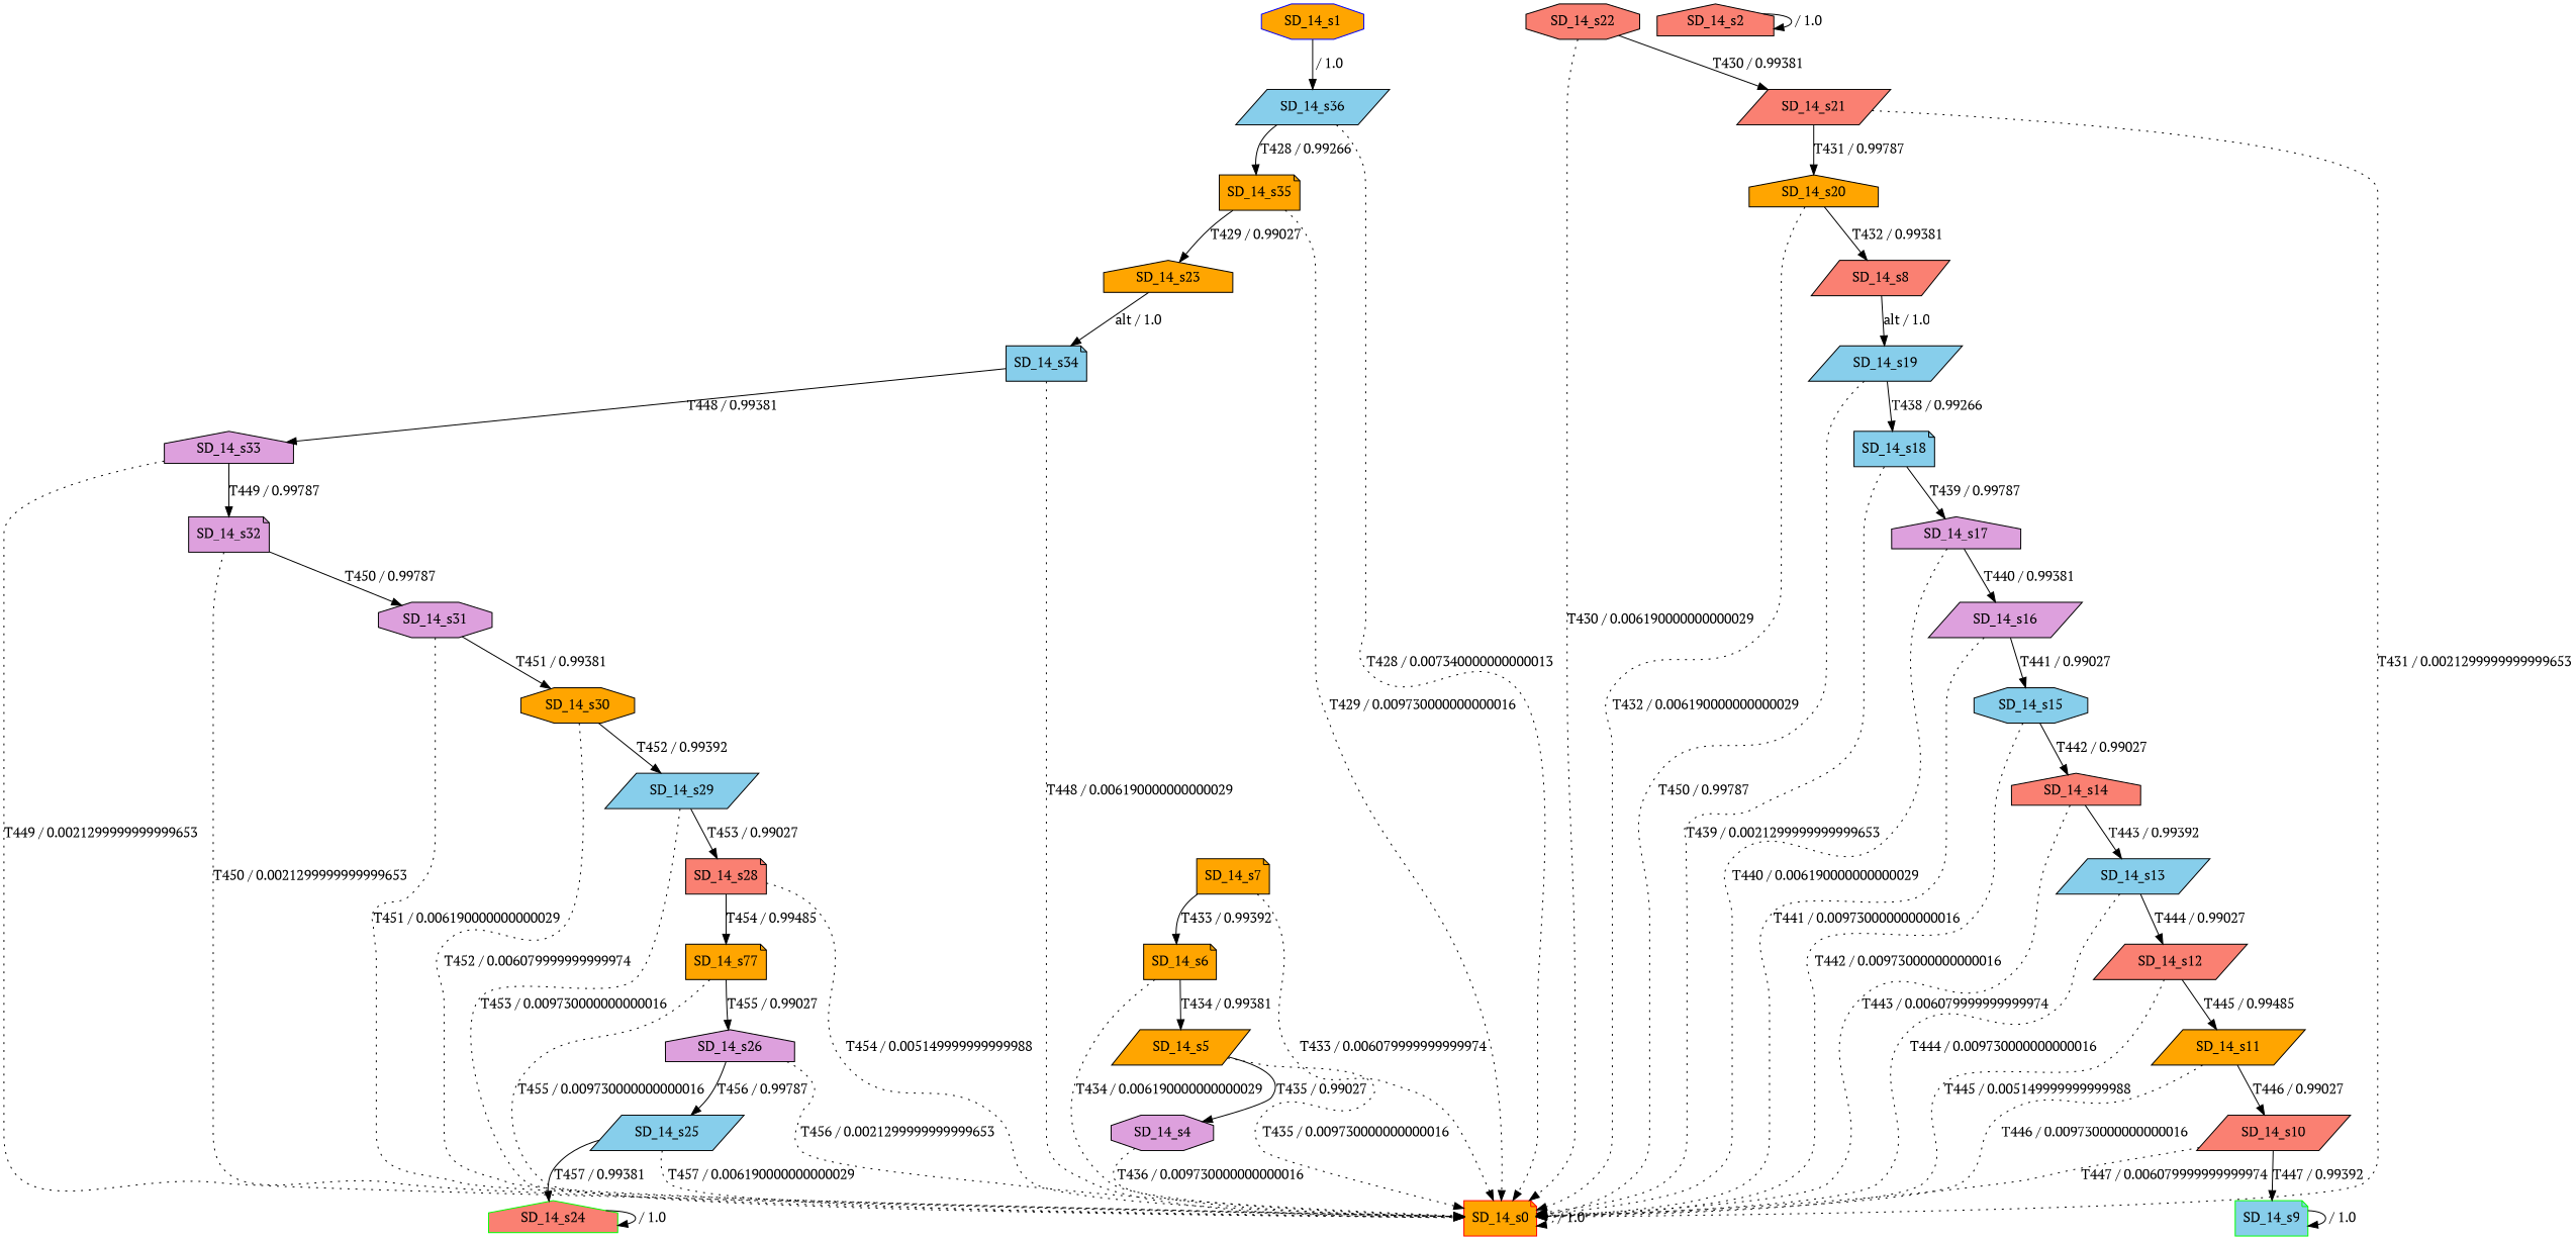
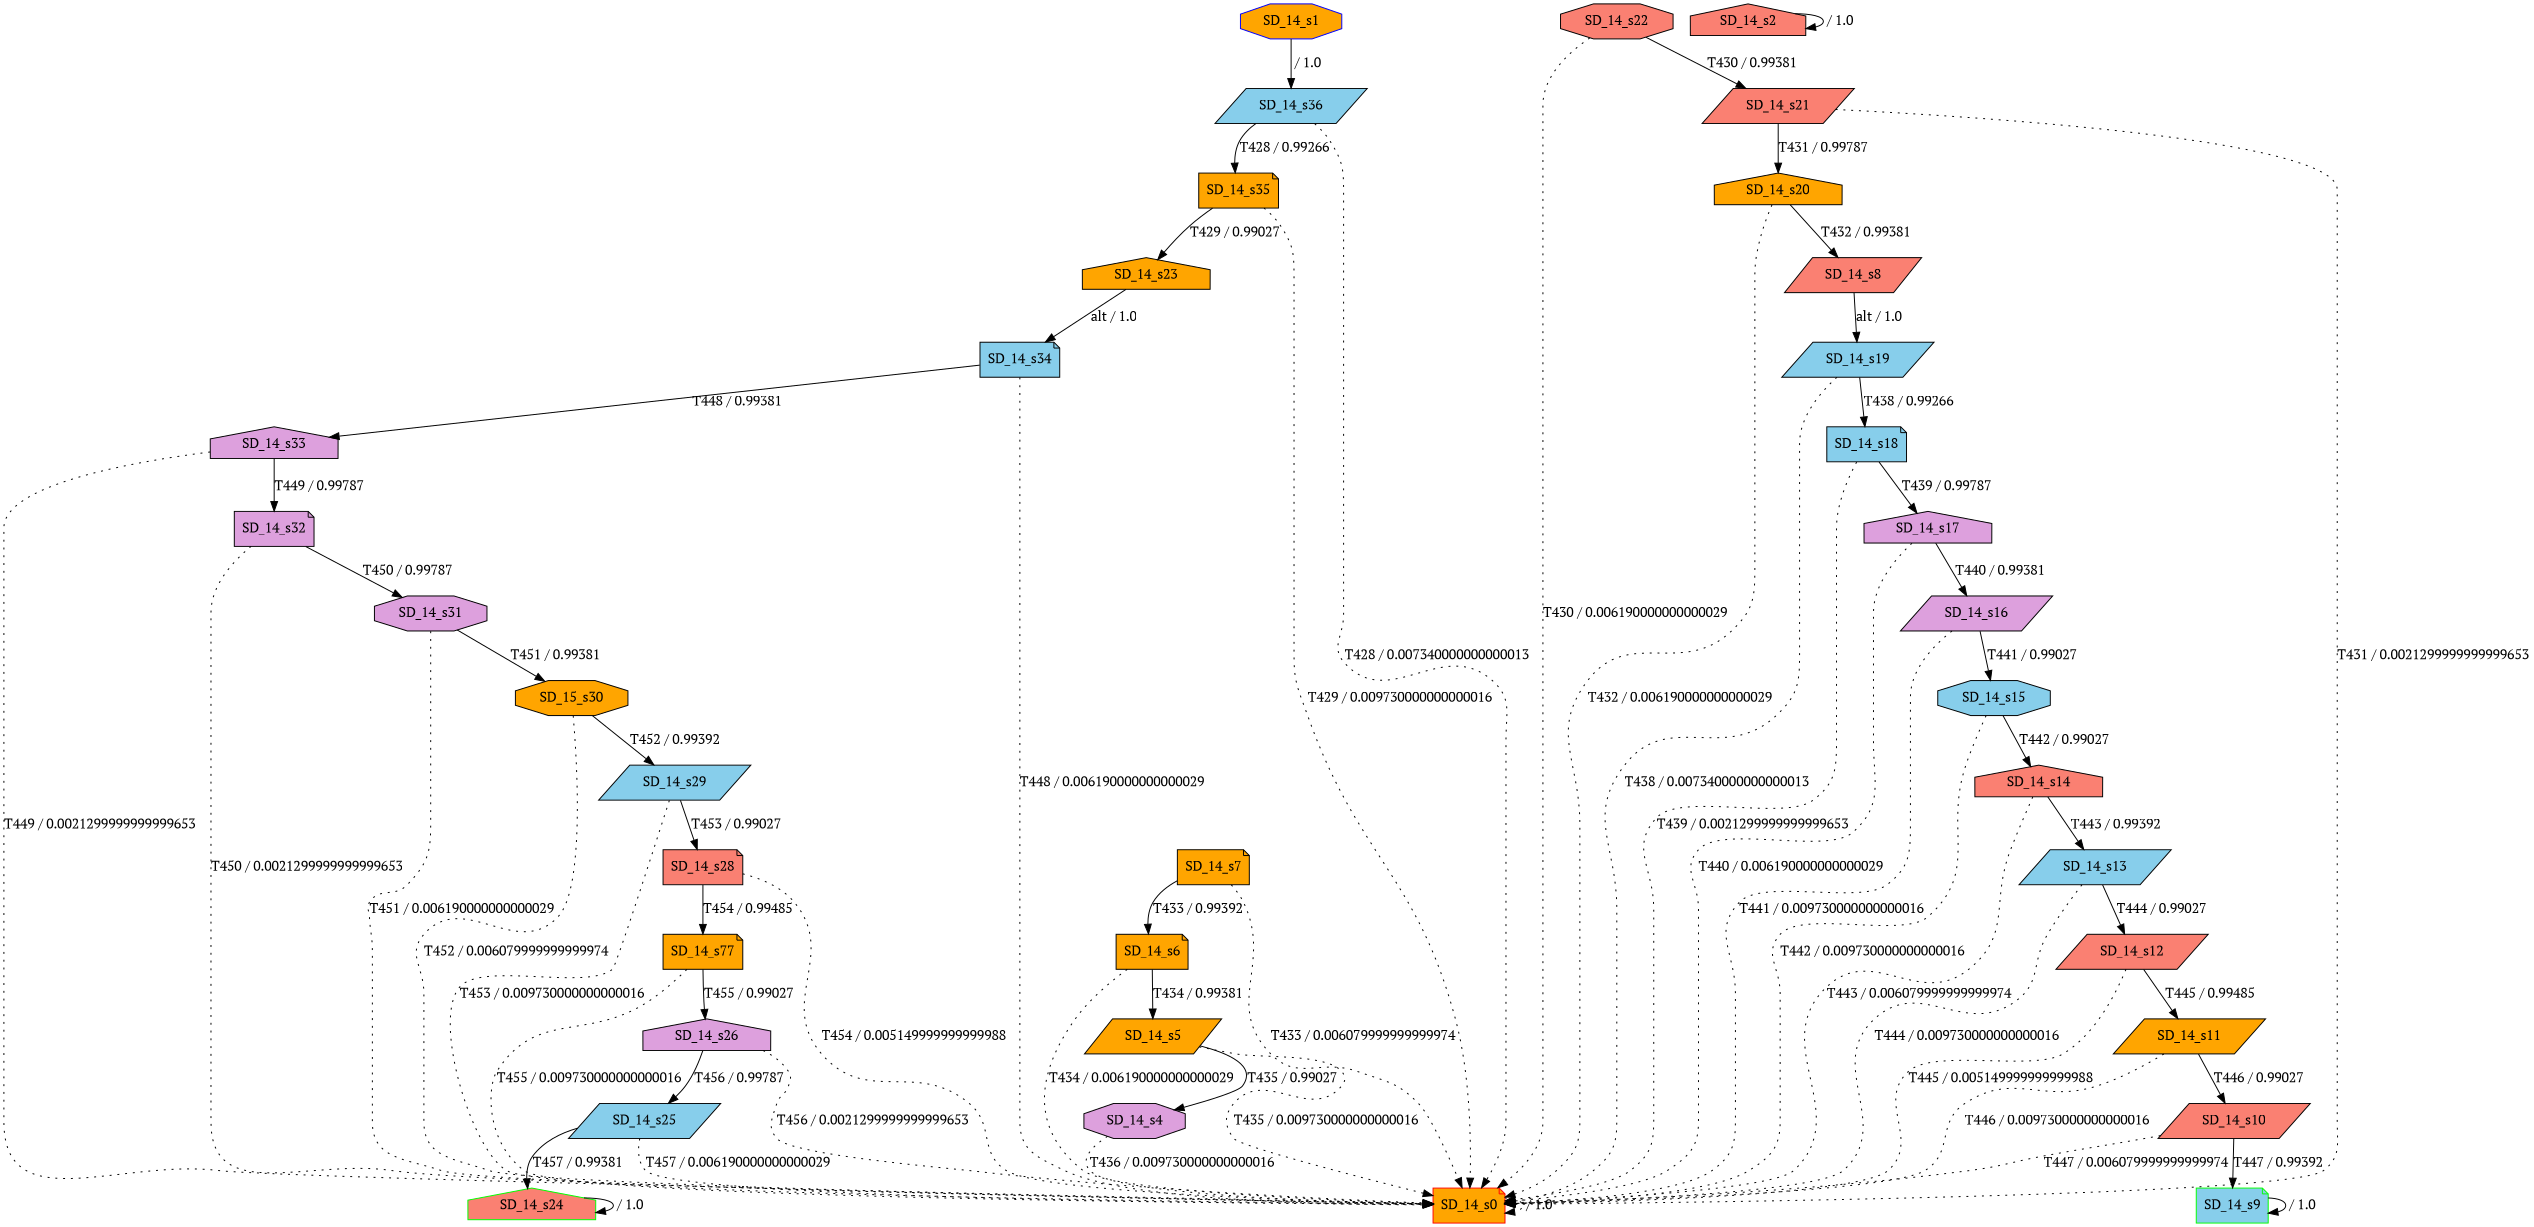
  digraph {
    fontname="PT Serif"
    node [fillcolor=orange fontname="PT Serif" shape=parallelogram style=filled]
    edge [fontname="PT Serif"]
    n1 [color=red label=SD_14_s0 shape=note]
    n2 [color=blue label=SD_14_s1 shape=octagon]
    n3 [fillcolor=skyblue label=SD_14_s36]
    n4 [label=SD_14_s35 shape=note]
    n5 [color=black fillcolor=salmon label=SD_14_s2 shape=house]
    n6 [fillcolor=plum label=SD_14_s4 shape=octagon]
    n7 [label=SD_14_s5]
    n8 [label=SD_14_s6 shape=note]
    n9 [label=SD_14_s7 shape=note]
    n10 [fillcolor=salmon label=SD_14_s8]
    n11 [fillcolor=skyblue label=SD_14_s19]
    n12 [fillcolor=skyblue label=SD_14_s18 shape=note]
    n13 [color=green fillcolor=skyblue label=SD_14_s9 shape=note]
    n14 [fillcolor=salmon label=SD_14_s10]
    n15 [label=SD_14_s11]
    n16 [fillcolor=salmon label=SD_14_s12]
    n17 [fillcolor=skyblue label=SD_14_s13]
    n18 [fillcolor=salmon label=SD_14_s14 shape=house]
    n19 [fillcolor=skyblue label=SD_14_s15 shape=octagon]
    n20 [fillcolor=plum label=SD_14_s16]
    n21 [fillcolor=plum label=SD_14_s17 shape=house]
    n22 [label=SD_14_s20 shape=house]
    n23 [fillcolor=salmon label=SD_14_s21]
    n24 [fillcolor=salmon label=SD_14_s22 shape=octagon]
    n25 [label=SD_14_s23 shape=house]
    n26 [fillcolor=skyblue label=SD_14_s34 shape=note]
    n27 [fillcolor=plum label=SD_14_s33 shape=house]
    n28 [color=green fillcolor=salmon label=SD_14_s24 shape=house]
    n29 [fillcolor=skyblue label=SD_14_s25]
    n30 [fillcolor=plum label=SD_14_s26 shape=house]
    n31 [label=SD_14_s77 shape=note]
    n32 [fillcolor=salmon label=SD_14_s28 shape=note]
    n33 [fillcolor=skyblue label=SD_14_s29]
-   n34 [label=SD_14_s30 shape=octagon]
+   n34 [label=SD_15_s30 shape=octagon]
    n35 [fillcolor=plum label=SD_14_s31 shape=octagon]
    n36 [fillcolor=plum label=SD_14_s32 shape=note]
    n1 -> n1 [label=" / 1.0" style=dotted]
    n2 -> n3 [label=" / 1.0"]
    n3 -> n1 [label="T428 / 0.007340000000000013" style=dotted]
    n3 -> n4 [label="T428 / 0.99266"]
    n4 -> n1 [label="T429 / 0.009730000000000016" style=dotted]
    n4 -> n25 [label="T429 / 0.99027"]
    n5 -> n5 [label=" / 1.0"]
    n6 -> n1 [label="T436 / 0.009730000000000016" style=dotted]
    n7 -> n1 [label="T435 / 0.009730000000000016" style=dotted]
    n7 -> n6 [label="T435 / 0.99027"]
    n8 -> n1 [label="T434 / 0.006190000000000029" style=dotted]
    n8 -> n7 [label="T434 / 0.99381"]
    n9 -> n1 [label="T433 / 0.006079999999999974" style=dotted]
    n9 -> n8 [label="T433 / 0.99392"]
    n10 -> n11 [label="alt / 1.0"]
-   n11 -> n1 [label="T450 / 0.99787" style=dotted]
+   n11 -> n1 [label="T438 / 0.007340000000000013" style=dotted]
    n11 -> n12 [label="T438 / 0.99266"]
    n12 -> n1 [label="T439 / 0.0021299999999999653" style=dotted]
    n12 -> n21 [label="T439 / 0.99787"]
    n13 -> n13 [label=" / 1.0"]
    n14 -> n1 [label="T447 / 0.006079999999999974" style=dotted]
    n14 -> n13 [label="T447 / 0.99392"]
    n15 -> n1 [label="T446 / 0.009730000000000016" style=dotted]
    n15 -> n14 [label="T446 / 0.99027"]
    n16 -> n1 [label="T445 / 0.005149999999999988" style=dotted]
    n16 -> n15 [label="T445 / 0.99485"]
    n17 -> n1 [label="T444 / 0.009730000000000016" style=dotted]
    n17 -> n16 [label="T444 / 0.99027"]
    n18 -> n1 [label="T443 / 0.006079999999999974" style=dotted]
    n18 -> n17 [label="T443 / 0.99392"]
    n19 -> n1 [label="T442 / 0.009730000000000016" style=dotted]
    n19 -> n18 [label="T442 / 0.99027"]
    n20 -> n1 [label="T441 / 0.009730000000000016" style=dotted]
    n20 -> n19 [label="T441 / 0.99027"]
    n21 -> n1 [label="T440 / 0.006190000000000029" style=dotted]
    n21 -> n20 [label="T440 / 0.99381"]
    n22 -> n1 [label="T432 / 0.006190000000000029" style=dotted]
    n22 -> n10 [label="T432 / 0.99381"]
    n23 -> n1 [label="T431 / 0.0021299999999999653" style=dotted]
    n23 -> n22 [label="T431 / 0.99787"]
    n24 -> n1 [label="T430 / 0.006190000000000029" style=dotted]
    n24 -> n23 [label="T430 / 0.99381"]
    n25 -> n26 [label="alt / 1.0"]
    n26 -> n1 [label="T448 / 0.006190000000000029" style=dotted]
    n26 -> n27 [label="T448 / 0.99381"]
    n27 -> n1 [label="T449 / 0.0021299999999999653" style=dotted]
    n27 -> n36 [label="T449 / 0.99787"]
    n28 -> n28 [label=" / 1.0"]
    n29 -> n1 [label="T457 / 0.006190000000000029" style=dotted]
    n29 -> n28 [label="T457 / 0.99381"]
    n30 -> n1 [label="T456 / 0.0021299999999999653" style=dotted]
    n30 -> n29 [label="T456 / 0.99787"]
    n31 -> n1 [label="T455 / 0.009730000000000016" style=dotted]
    n31 -> n30 [label="T455 / 0.99027"]
    n32 -> n1 [label="T454 / 0.005149999999999988" style=dotted]
    n32 -> n31 [label="T454 / 0.99485"]
    n33 -> n1 [label="T453 / 0.009730000000000016" style=dotted]
    n33 -> n32 [label="T453 / 0.99027"]
    n34 -> n1 [label="T452 / 0.006079999999999974" style=dotted]
    n34 -> n33 [label="T452 / 0.99392"]
    n35 -> n1 [label="T451 / 0.006190000000000029" style=dotted]
    n35 -> n34 [label="T451 / 0.99381"]
    n36 -> n1 [label="T450 / 0.0021299999999999653" style=dotted]
    n36 -> n35 [label="T450 / 0.99787"]
  }
